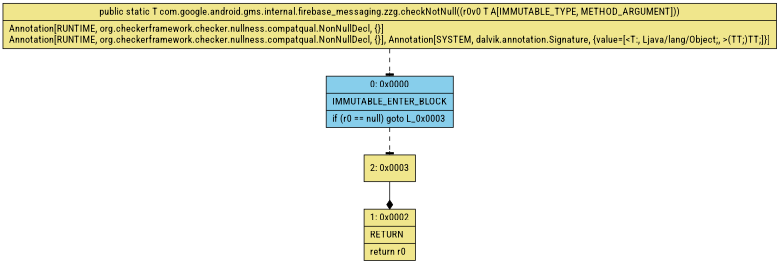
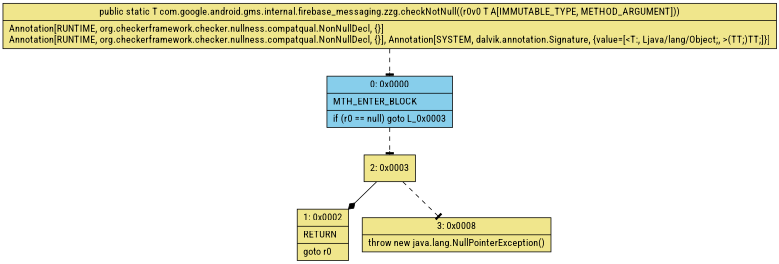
  digraph {
    fontname="Roboto Condensed"
    node [fillcolor=khaki fontname="Roboto Condensed" shape=record style=filled]
    edge [arrowhead=tee fontname="Roboto Condensed" style=dashed]
-   n1 [fillcolor=skyblue label="{0\:\ 0x0000|IMMUTABLE_ENTER_BLOCK\l|if (r0 == null) goto L_0x0003\l}"]
+   n1 [fillcolor=skyblue label="{0\:\ 0x0000|MTH_ENTER_BLOCK\l|if (r0 == null) goto L_0x0003\l}"]
    n2 [label="{2\:\ 0x0003}"]
-   n3 [label="{1\:\ 0x0002|RETURN\l|return r0\l}"]
+   n3 [label="{1\:\ 0x0002|RETURN\l|goto r0\l}"]
+   n4 [label="{3\:\ 0x0008|throw new java.lang.NullPointerException()\l}"]
    n5 [label="{public static T com.google.android.gms.internal.firebase_messaging.zzg.checkNotNull((r0v0 T A[IMMUTABLE_TYPE, METHOD_ARGUMENT]))  | Annotation[RUNTIME, org.checkerframework.checker.nullness.compatqual.NonNullDecl, \{\}]\lAnnotation[RUNTIME, org.checkerframework.checker.nullness.compatqual.NonNullDecl, \{\}], Annotation[SYSTEM, dalvik.annotation.Signature, \{value=[\<T:, Ljava\/lang\/Object;, \>(TT;)TT;]\}]\l}"]
    n1 -> n2
    n2 -> n3 [arrowhead=diamond style=solid]
+   n2 -> n4
    n5 -> n1
  }
